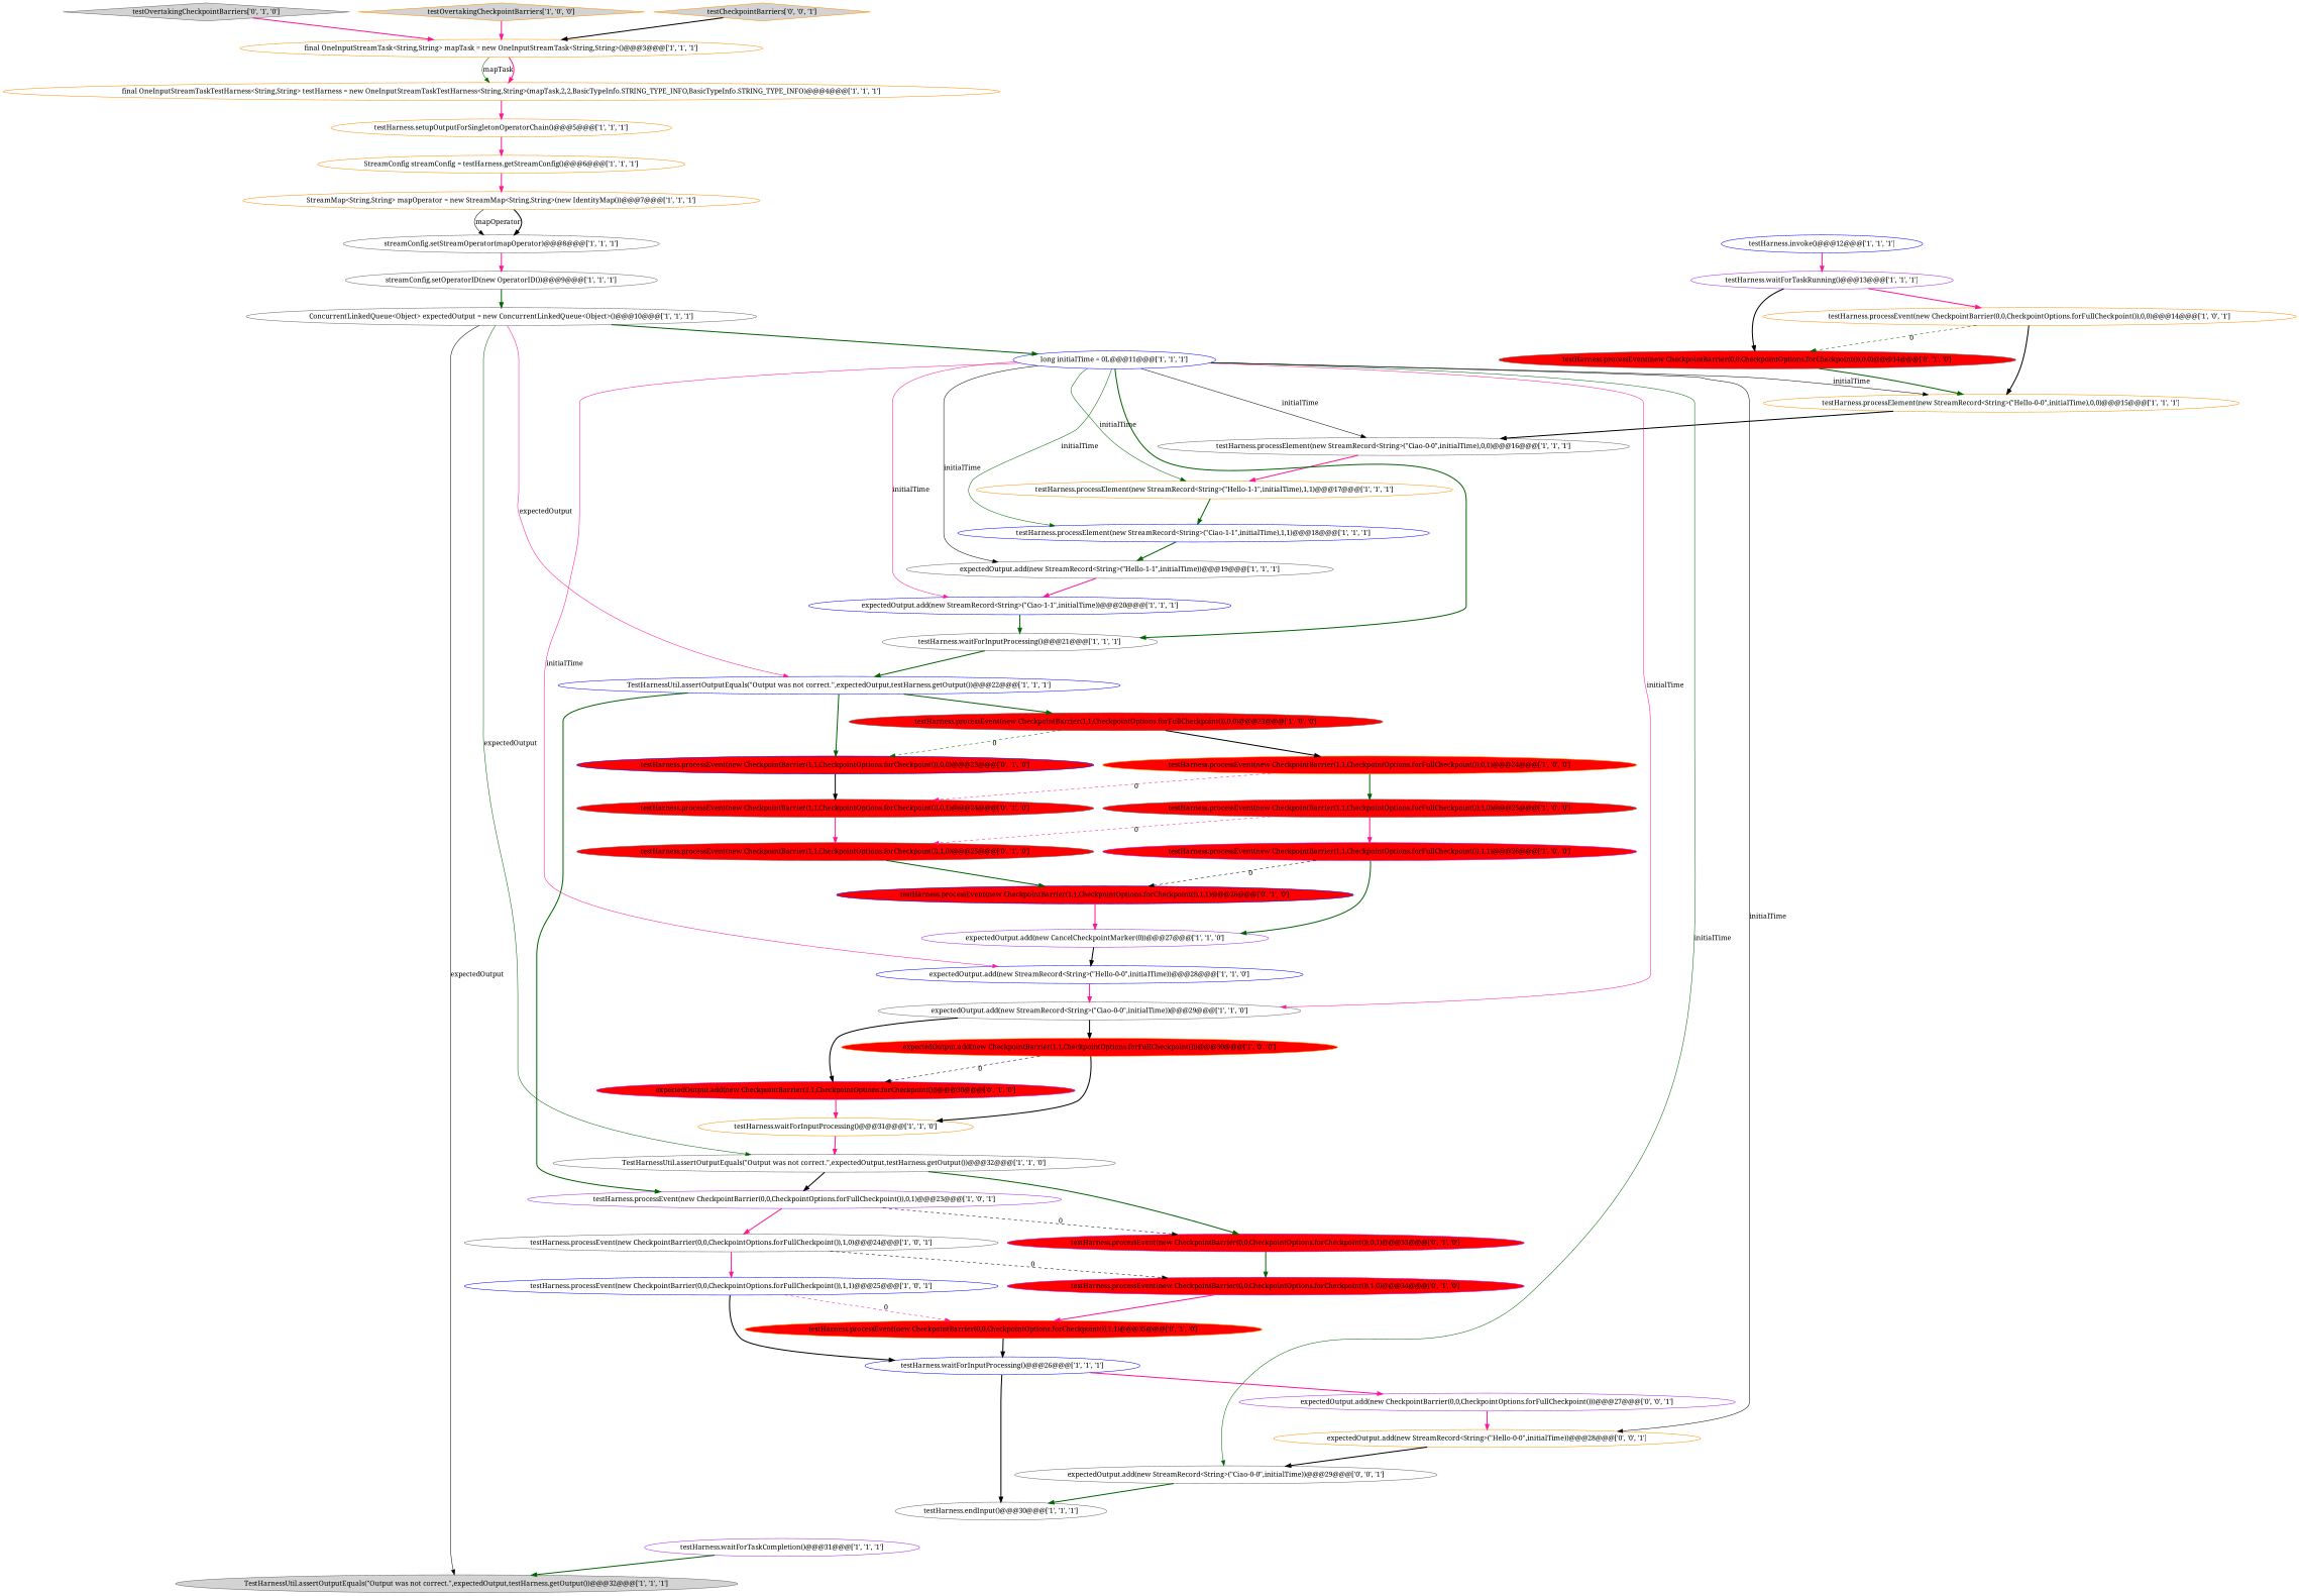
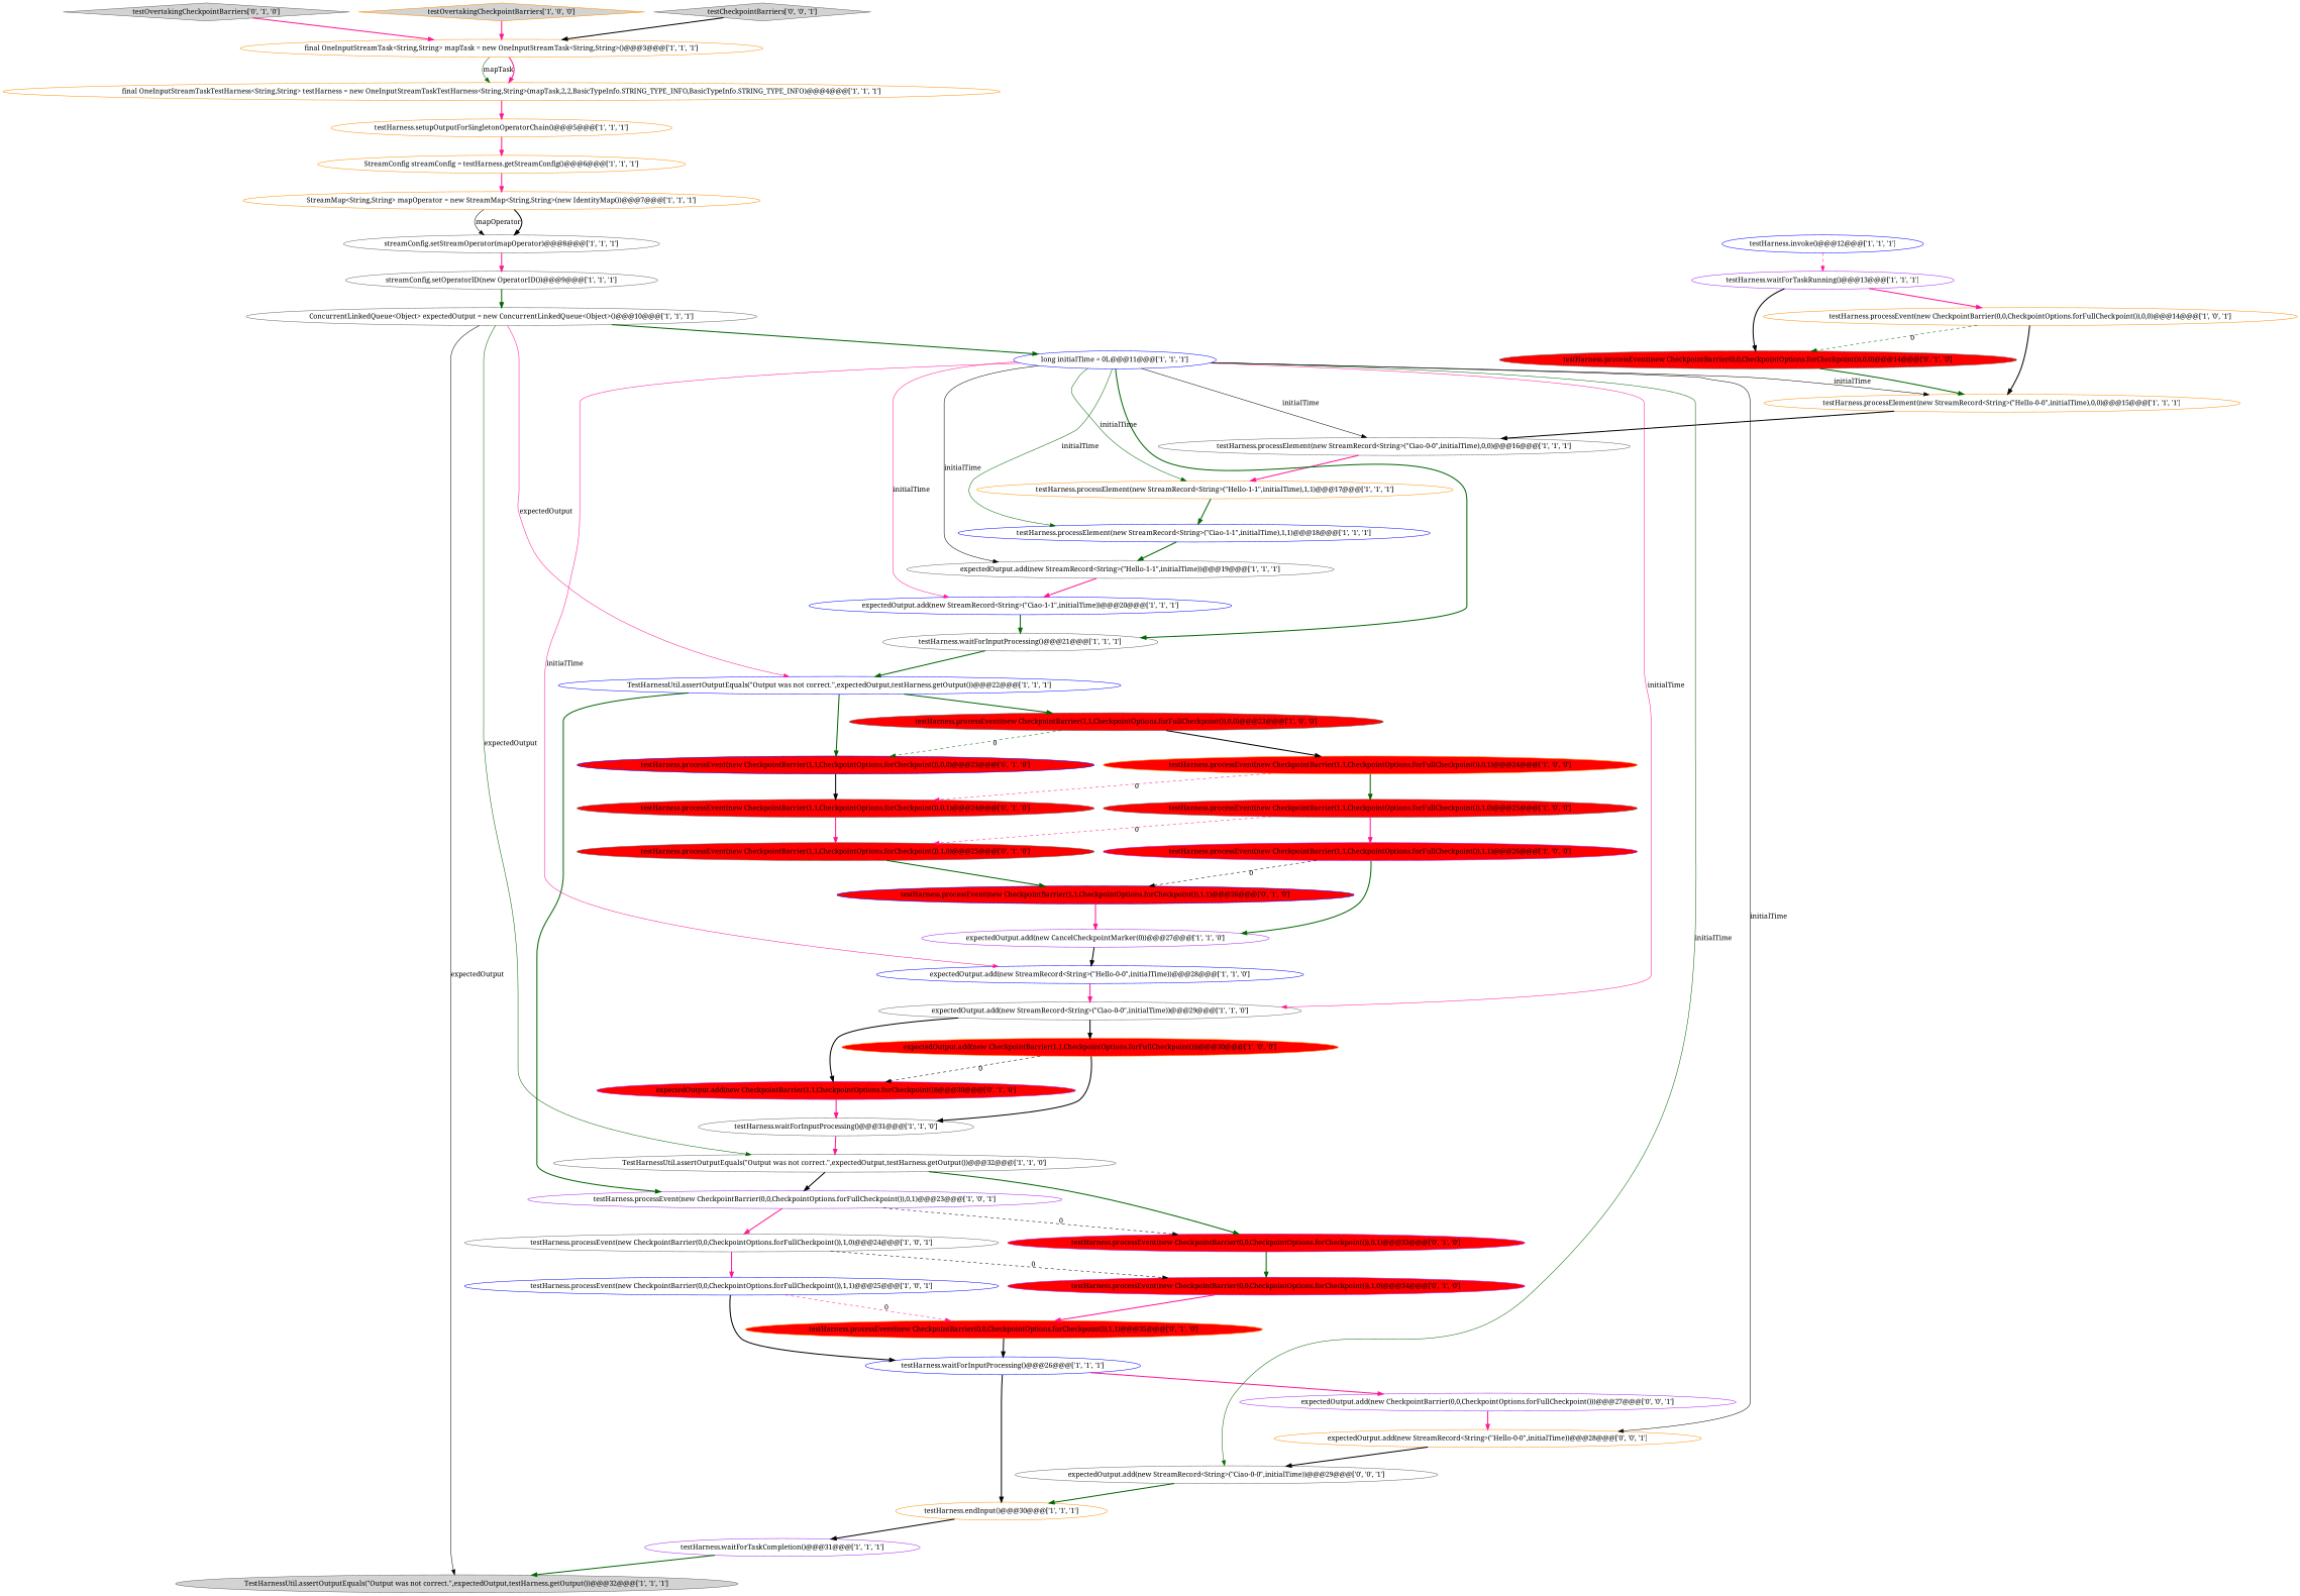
  digraph {
    fontname="Noto Serif"
    node [color=gray40 fillcolor=white fontname="Noto Serif" shape=ellipse style=filled]
    edge [color=deeppink fontname="Noto Serif" style=bold]
    n1 [fillcolor=red label="testHarness.processEvent(new CheckpointBarrier(1,1,CheckpointOptions.forCheckpoint()),1,0)@@@25@@@['0', '1', '0']"]
    n2 [color=blue fillcolor=red label="testHarness.processEvent(new CheckpointBarrier(1,1,CheckpointOptions.forCheckpoint()),1,1)@@@26@@@['0', '1', '0']"]
    n3 [color=purple label="expectedOutput.add(new CancelCheckpointMarker(0))@@@27@@@['1', '1', '0']"]
    n4 [color=blue label="expectedOutput.add(new StreamRecord<String>(\"Hello-0-0\",initialTime))@@@28@@@['1', '1', '0']"]
    n5 [label="expectedOutput.add(new StreamRecord<String>(\"Ciao-0-0\",initialTime))@@@29@@@['1', '1', '0']"]
    n6 [color=darkorange label="StreamConfig streamConfig = testHarness.getStreamConfig()@@@6@@@['1', '1', '1']"]
    n7 [color=darkorange label="StreamMap<String,String> mapOperator = new StreamMap<String,String>(new IdentityMap())@@@7@@@['1', '1', '1']"]
    n8 [label="streamConfig.setStreamOperator(mapOperator)@@@8@@@['1', '1', '1']"]
    n9 [color=purple label="expectedOutput.add(new CheckpointBarrier(0,0,CheckpointOptions.forFullCheckpoint()))@@@27@@@['0', '0', '1']"]
    n10 [color=darkorange label="expectedOutput.add(new StreamRecord<String>(\"Hello-0-0\",initialTime))@@@28@@@['0', '0', '1']"]
    n11 [label="expectedOutput.add(new StreamRecord<String>(\"Ciao-0-0\",initialTime))@@@29@@@['0', '0', '1']"]
    n12 [color=blue label="testHarness.processEvent(new CheckpointBarrier(0,0,CheckpointOptions.forFullCheckpoint()),1,1)@@@25@@@['1', '0', '1']"]
    n13 [color=blue label="testHarness.waitForInputProcessing()@@@26@@@['1', '1', '1']"]
    n14 [color=darkorange fillcolor=red label="testHarness.processEvent(new CheckpointBarrier(0,0,CheckpointOptions.forCheckpoint()),1,1)@@@35@@@['0', '1', '0']"]
-   n15 [label="testHarness.endInput()@@@30@@@['1', '1', '1']"]
+   n15 [color=darkorange label="testHarness.endInput()@@@30@@@['1', '1', '1']"]
    n16 [fillcolor=lightgray label="testOvertakingCheckpointBarriers['0', '1', '0']" shape=diamond]
    n17 [color=darkorange label="final OneInputStreamTask<String,String> mapTask = new OneInputStreamTask<String,String>()@@@3@@@['1', '1', '1']"]
    n18 [color=darkorange label="final OneInputStreamTaskTestHarness<String,String> testHarness = new OneInputStreamTaskTestHarness<String,String>(mapTask,2,2,BasicTypeInfo.STRING_TYPE_INFO,BasicTypeInfo.STRING_TYPE_INFO)@@@4@@@['1', '1', '1']"]
    n19 [label="testHarness.processEvent(new CheckpointBarrier(0,0,CheckpointOptions.forFullCheckpoint()),1,0)@@@24@@@['1', '0', '1']"]
    n20 [color=purple fillcolor=red label="testHarness.processEvent(new CheckpointBarrier(0,0,CheckpointOptions.forCheckpoint()),1,0)@@@34@@@['0', '1', '0']"]
    n21 [color=blue label="expectedOutput.add(new StreamRecord<String>(\"Ciao-1-1\",initialTime))@@@20@@@['1', '1', '1']"]
    n22 [label="testHarness.waitForInputProcessing()@@@21@@@['1', '1', '1']"]
    n23 [color=blue label="TestHarnessUtil.assertOutputEquals(\"Output was not correct.\",expectedOutput,testHarness.getOutput())@@@22@@@['1', '1', '1']"]
    n24 [color=purple fillcolor=red label="expectedOutput.add(new CheckpointBarrier(1,1,CheckpointOptions.forCheckpoint()))@@@30@@@['0', '1', '0']"]
    n25 [color=darkorange fillcolor=red label="expectedOutput.add(new CheckpointBarrier(1,1,CheckpointOptions.forFullCheckpoint()))@@@30@@@['1', '0', '0']"]
    n26 [fillcolor=lightgray label="TestHarnessUtil.assertOutputEquals(\"Output was not correct.\",expectedOutput,testHarness.getOutput())@@@32@@@['1', '1', '1']"]
-   n27 [color=darkorange label="testHarness.waitForInputProcessing()@@@31@@@['1', '1', '0']"]
+   n27 [label="testHarness.waitForInputProcessing()@@@31@@@['1', '1', '0']"]
    n28 [label="TestHarnessUtil.assertOutputEquals(\"Output was not correct.\",expectedOutput,testHarness.getOutput())@@@32@@@['1', '1', '0']"]
    n29 [color=purple label="testHarness.processEvent(new CheckpointBarrier(0,0,CheckpointOptions.forFullCheckpoint()),0,1)@@@23@@@['1', '0', '1']"]
    n30 [color=purple fillcolor=red label="testHarness.processEvent(new CheckpointBarrier(0,0,CheckpointOptions.forCheckpoint()),0,1)@@@33@@@['0', '1', '0']"]
    n31 [color=purple label="testHarness.waitForTaskCompletion()@@@31@@@['1', '1', '1']"]
    n32 [label="streamConfig.setOperatorID(new OperatorID())@@@9@@@['1', '1', '1']"]
    n33 [label="ConcurrentLinkedQueue<Object> expectedOutput = new ConcurrentLinkedQueue<Object>()@@@10@@@['1', '1', '1']"]
    n34 [color=darkorange fillcolor=lightgray label="testOvertakingCheckpointBarriers['1', '0', '0']" shape=diamond]
    n35 [fillcolor=red label="testHarness.processEvent(new CheckpointBarrier(0,0,CheckpointOptions.forCheckpoint()),0,0)@@@14@@@['0', '1', '0']"]
    n36 [color=darkorange label="testHarness.processElement(new StreamRecord<String>(\"Hello-0-0\",initialTime),0,0)@@@15@@@['1', '1', '1']"]
    n37 [label="testHarness.processElement(new StreamRecord<String>(\"Ciao-0-0\",initialTime),0,0)@@@16@@@['1', '1', '1']"]
    n38 [label="expectedOutput.add(new StreamRecord<String>(\"Hello-1-1\",initialTime))@@@19@@@['1', '1', '1']"]
    n39 [color=purple label="testHarness.waitForTaskRunning()@@@13@@@['1', '1', '1']"]
    n40 [color=darkorange label="testHarness.processEvent(new CheckpointBarrier(0,0,CheckpointOptions.forFullCheckpoint()),0,0)@@@14@@@['1', '0', '1']"]
    n41 [color=darkorange label="testHarness.setupOutputForSingletonOperatorChain()@@@5@@@['1', '1', '1']"]
    n42 [color=purple fillcolor=red label="testHarness.processEvent(new CheckpointBarrier(1,1,CheckpointOptions.forFullCheckpoint()),1,1)@@@26@@@['1', '0', '0']"]
    n43 [color=blue label="testHarness.processElement(new StreamRecord<String>(\"Ciao-1-1\",initialTime),1,1)@@@18@@@['1', '1', '1']"]
    n44 [fillcolor=red label="testHarness.processEvent(new CheckpointBarrier(1,1,CheckpointOptions.forFullCheckpoint()),0,0)@@@23@@@['1', '0', '0']"]
    n45 [color=blue fillcolor=red label="testHarness.processEvent(new CheckpointBarrier(1,1,CheckpointOptions.forCheckpoint()),0,0)@@@23@@@['0', '1', '0']"]
    n46 [fillcolor=red label="testHarness.processEvent(new CheckpointBarrier(1,1,CheckpointOptions.forCheckpoint()),0,1)@@@24@@@['0', '1', '0']"]
    n47 [color=blue label="long initialTime = 0L@@@11@@@['1', '1', '1']"]
    n48 [color=darkorange label="testHarness.processElement(new StreamRecord<String>(\"Hello-1-1\",initialTime),1,1)@@@17@@@['1', '1', '1']"]
    n49 [color=blue label="testHarness.invoke()@@@12@@@['1', '1', '1']"]
    n50 [color=darkorange fillcolor=red label="testHarness.processEvent(new CheckpointBarrier(1,1,CheckpointOptions.forFullCheckpoint()),0,1)@@@24@@@['1', '0', '0']"]
    n51 [fillcolor=red label="testHarness.processEvent(new CheckpointBarrier(1,1,CheckpointOptions.forFullCheckpoint()),1,0)@@@25@@@['1', '0', '0']"]
-   n52 [color=darkorange fillcolor=lightgray label="testCheckpointBarriers['0', '0', '1']" shape=diamond]
+   n52 [fillcolor=lightgray label="testCheckpointBarriers['0', '0', '1']" shape=diamond]
    n1 -> n2 [color=darkgreen]
    n2 -> n3
    n3 -> n4 [color=black]
    n4 -> n5
    n5 -> n24 [color=black]
    n5 -> n25 [color=black]
    n6 -> n7
    n7 -> n8 [color=black label=mapOperator style=solid]
    n7 -> n8 [color=black]
    n8 -> n32
    n9 -> n10
    n10 -> n11 [color=black]
    n11 -> n15 [color=darkgreen]
    n12 -> n13 [color=black]
    n12 -> n14 [label=0 style=dashed]
    n13 -> n9
    n13 -> n15 [color=black]
    n14 -> n13 [color=black]
+   n15 -> n31 [color=black]
    n16 -> n17
    n17 -> n18 [color=darkgreen label=mapTask style=solid]
    n17 -> n18
    n18 -> n41
    n19 -> n12
    n19 -> n20 [color=black label=0 style=dashed]
    n20 -> n14
    n21 -> n22 [color=darkgreen]
    n22 -> n23 [color=darkgreen]
    n23 -> n29 [color=darkgreen]
    n23 -> n44 [color=darkgreen]
    n23 -> n45 [color=darkgreen]
    n24 -> n27
    n25 -> n24 [color=black label=0 style=dashed]
    n25 -> n27 [color=black]
    n27 -> n28
    n28 -> n29 [color=black]
    n28 -> n30 [color=darkgreen]
    n29 -> n19
    n29 -> n30 [color=black label=0 style=dashed]
    n30 -> n20 [color=darkgreen]
    n31 -> n26 [color=darkgreen]
    n32 -> n33 [color=darkgreen]
    n33 -> n23 [label=expectedOutput style=solid]
    n33 -> n26 [color=black label=expectedOutput style=solid]
    n33 -> n28 [color=darkgreen label=expectedOutput style=solid]
    n33 -> n47 [color=darkgreen]
    n34 -> n17
    n35 -> n36 [color=darkgreen]
    n36 -> n37 [color=black]
    n37 -> n48
    n38 -> n21
    n39 -> n35 [color=black]
    n39 -> n40
    n40 -> n35 [color=darkgreen label=0 style=dashed]
    n40 -> n36 [color=black]
    n41 -> n6
    n42 -> n2 [color=black label=0 style=dashed]
    n42 -> n3 [color=darkgreen]
    n43 -> n38 [color=darkgreen]
    n44 -> n45 [color=darkgreen label=0 style=dashed]
    n44 -> n50 [color=black]
    n45 -> n46 [color=black]
    n46 -> n1
    n47 -> n4 [label=initialTime style=solid]
    n47 -> n5 [label=initialTime style=solid]
    n47 -> n10 [color=black label=initialTime style=solid]
    n47 -> n11 [color=darkgreen label=initialTime style=solid]
    n47 -> n21 [label=initialTime style=solid]
    n47 -> n22 [color=darkgreen]
    n47 -> n36 [color=black label=initialTime style=solid]
    n47 -> n37 [color=black label=initialTime style=solid]
    n47 -> n38 [color=black label=initialTime style=solid]
    n47 -> n43 [color=darkgreen label=initialTime style=solid]
    n47 -> n48 [color=darkgreen label=initialTime style=solid]
    n48 -> n43 [color=darkgreen]
-   n49 -> n39
+   n49 -> n39 [style=dashed]
    n50 -> n46 [label=0 style=dashed]
    n50 -> n51 [color=darkgreen]
    n51 -> n1 [label=0 style=dashed]
    n51 -> n42
    n52 -> n17 [color=black]
  }
